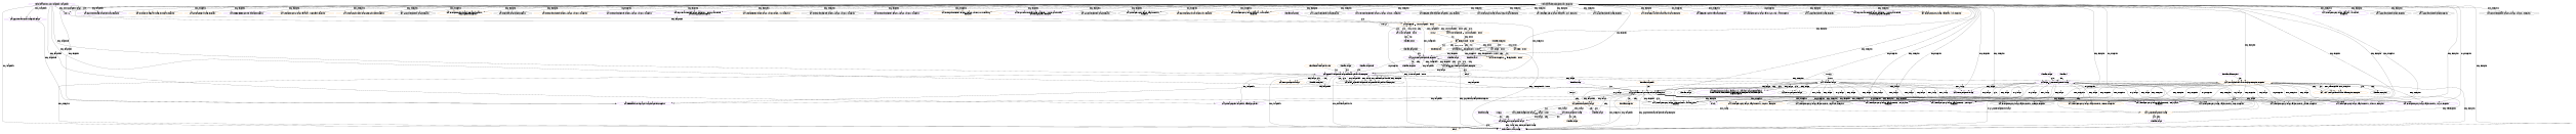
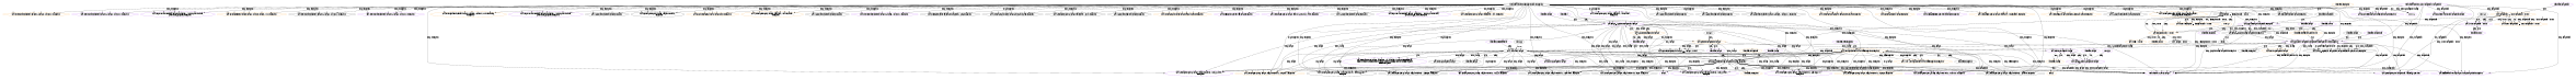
  digraph {
    node [color=purple]
    n1 [label="(Call,DestroyImageList(image))"]
    n2 [label="(Call,image=DestroyImageList(image))"]
    n3 [color=darkorange label="(Identifier,image)"]
    n4 [label="(MethodReturn,static Image *)"]
    n5 [color=darkorange label="(Block,)"]
    n6 [color=darkorange label="(Call,GetNextImageInList(image))"]
    n7 [color=darkorange label="(Call,SyncNextImageInList(image))"]
    n8 [label="(Identifier,image)"]
    n9 [color=black label="(Call,GetNextImageInList(image) == (Image *) NULL)"]
    n10 [label="(Call,image=SyncNextImageInList(image))"]
    n11 [label="(Identifier,image)"]
    n12 [color=black label="(Call,AcquireNextImage(image_info,image,exception))"]
    n13 [label="(Call,SetImageProperty(image,\"tiff:photometric\",\"unknown\",exception))"]
    n14 [label="(Call,SetImageProperty(image,\"tiff:photometric\",\"min-is-black\",\n          exception))"]
    n15 [color=darkorange label="(Identifier,exception)"]
    n16 [color=black label="(Call,SetImageProperty(image,\"tiff:photometric\",\"RGB\",exception))"]
    n17 [label="(Call,SetImageProperty(image,\"tiff:photometric\",\"CIE Log2(L)\",\n          exception))"]
    n18 [label="(Call,TIFFReadPhotoshopLayers(image,image_info,exception))"]
    n19 [color=black label="(Call,SetImageProperty(image,\"tiff:photometric\",\"palette\",exception))"]
    n20 [label="(Block,)"]
    n21 [label="(Call,GetImageOption(image_info,\"tiff:exif-properties\"))"]
    n22 [color=black label="(Call,SetImageProperty(image,\"quantum:format\",\"floating-point\",\n        exception))"]
    n23 [color=black label="(Call,SetImageProperty(image,\"tiff:photometric\",\"separated\",exception))"]
    n24 [label="(Call,SetImageProperty(image,\"tiff:photometric\",\"min-is-white\",\n          exception))"]
    n25 [color=darkorange label="(Call,SetImageProperty(image,\"tiff:photometric\",\"YCBCR\",exception))"]
    n26 [color=darkorange label="(Call,SetImageProperty(image,\"tiff:photometric\",\"LOGLUV\",exception))"]
    n27 [color=black label="(Call,SetImageProperty(image,\"tiff:photometric\",\"CIELAB\",exception))"]
    n28 [label="(Call,SetImageProperty(image,\"tiff:photometric\",\"MASK\",exception))"]
    n29 [label="(Call,OpenBlob(image_info,image,ReadBinaryBlobMode,exception))"]
    n30 [color=black label="(Call,(thandle_t) image)"]
-   n31 [color=darkorange label="(Call,SetMagickThreadValue(sampling_exception,exception))"]
+   n31 [color=darkorange label="(Call,SetMagickThreadValue(tiff_exception,exception))"]
    n32 [color=black label="(Identifier,exception)"]
    n33 [color=black label="(Call,status=OpenBlob(image_info,image,ReadBinaryBlobMode,exception))"]
    n34 [color=darkorange label="(Call,DestroyImageList(image))"]
    n35 [label="(Call,DestroyImageList(image))"]
    n36 [color=black label="(Identifier,image)"]
    n37 [label="(Call,TIFFClientOpen(image->filename,\"rb\",(thandle_t) image,TIFFReadBlob,\n    TIFFWriteBlob,TIFFSeekBlob,TIFFCloseBlob,TIFFGetBlobSize,TIFFMapBlob,\n    TIFFUnmapBlob))"]
    n38 [color=black label="(Call,DestroyImageList(image))"]
    n39 [color=darkorange label="(Call,(void) SetMagickThreadValue(tiff_exception,exception))"]
    n40 [color=black label="(Identifier,exception)"]
    n41 [label="(Call,AcquireImage(image_info,exception))"]
    n42 [color=black label="(Call,image=AcquireImage(image_info,exception))"]
    n43 [label="(Identifier,exception)"]
    n44 [color=black label="(Block,)"]
    n45 [color=darkorange label="(Call,image_info != (const ImageInfo *) NULL)"]
    n46 [label="(Call,(const ImageInfo *) NULL)"]
    n47 [color=darkorange label="(Call,assert(image_info != (const ImageInfo *) NULL))"]
    n48 [color=darkorange label="(Call,(ExceptionInfo *) NULL)"]
    n49 [label="(Identifier,NULL)"]
    n50 [label="(MethodParameterIn,const ImageInfo *image_info)"]
    n51 [label="(Call,AcquireNextImage(image_info,image,exception))"]
    n52 [label="(Call,AcquireQuantumInfo(image_info,image))"]
    1000116
    n54 [color=black label="(Call,filename != (ExceptionInfo *) NULL)"]
    n55 [color=black label="(Call,(Image *) NULL)"]
    n56 [color=darkorange label="(Call,(TIFF *) NULL)"]
    n57 [color=darkorange label="(Identifier,NULL)"]
    n58 [color=darkorange label="(Call,assert(exception != (ExceptionInfo *) NULL))"]
    n59 [color=black label="(MethodParameterIn,ExceptionInfo *exception)"]
    n60 [label="(Call,SetImageProperty(image,\"tiff:alpha\",\"associated\",\n                  exception))"]
    n61 [color=black label="(Call,SyncAuthenticPixels(image,exception))"]
    n62 [color=black label="(Call,SyncAuthenticPixels(image,exception))"]
    n63 [color=black label="(Call,GetAuthenticPixels(image,0,y,image->columns,1,exception))"]
    n64 [color=darkorange label="(Call,SetImageStorageClass(image,DirectClass,exception))"]
    n65 [color=darkorange label="(Call,GetImageDepth(image,exception))"]
    n66 [label="(Call,TIFFGetEXIFProperties(tiff,image,exception))"]
    n67 [color=darkorange label="(Call,SetImageProperty(image,\"tiff:alpha\",\"unspecified\",exception))"]
    n68 [color=darkorange label="(Call,SetImageColorspace(image,GRAYColorspace,exception))"]
    n69 [color=black label="(Call,SyncAuthenticPixels(image,exception))"]
    n70 [color=darkorange label="(Call,SetImageProperty(image,\"jpeg:sampling-factor\",\n                 sampling_factor,exception))"]
    n71 [color=black label="(Call,DecodeLabImage(image,exception))"]
    n72 [color=darkorange label="(Call,QueueAuthenticPixels(image,0,y,image->columns,1,exception))"]
    n73 [label="(Call,QueueAuthenticPixels(image,0,y,image->columns,1,exception))"]
    n74 [label="(Call,ImportQuantumPixels(image,(CacheView *) NULL,quantum_info,\n            quantum_type,pixels,exception))"]
    n75 [color=darkorange label="(Call,SetImageExtent(image,image->columns,image->rows,exception))"]
    n76 [color=black label="(Call,QueueAuthenticPixels(image,0,y,image->columns,1,exception))"]
    n77 [label="(Call,QueueAuthenticPixels(image,0,y,image->columns,1,exception))"]
    n78 [color=darkorange label="(Call,QueueAuthenticPixels(image,0,y,image->columns,rows_remaining,\n            exception))"]
    n79 [label="(Call,ImportQuantumPixels(image,(CacheView *) NULL,quantum_info,\n            quantum_type,pixels,exception))"]
    n80 [color=black label="(Call,SyncAuthenticPixels(image,exception))"]
    n81 [color=black label="(Call,GetImageProperty(image,\"tiff:photometric\",\n          exception))"]
    n82 [color=darkorange label="(Call,AcquireImageColormap(image,colors,exception))"]
    n83 [color=darkorange label="(Call,SetImageProperty(image,\"tiff:alpha\",\"unassociated\",\n                  exception))"]
    n84 [color=black label="(Call,SyncAuthenticPixels(image,exception))"]
    n85 [label="(Call,QueueAuthenticPixels(image,0,y,image->columns,1,exception))"]
    n86 [color=black label="(Call,TIFFGetProfiles(tiff,image,image_info->ping,exception))"]
    n87 [color=black label="(Call,SetImageColorspace(image,CMYKColorspace,exception))"]
    n88 [color=black label="(Call,SetImageProperty(image,\"tiff:endian\",\"msb\",exception))"]
    n89 [color=black label="(Call,SyncAuthenticPixels(image,exception))"]
    n90 [color=darkorange label="(Call,SetImageColorspace(image,LabColorspace,exception))"]
    n91 [label="(Call,TIFFGetProperties(tiff,image,exception))"]
    n92 [label="(Call,SetImageProperty(image,\"tiff:rows-per-strip\",value,exception))"]
    n93 [color=black label="(Call,SyncAuthenticPixels(image,exception))"]
    n94 [label="(Call,ImportQuantumPixels(image,(CacheView *) NULL,quantum_info,\n              quantum_type,pixels,exception))"]
    n95 [color=darkorange label="(Call,SetImageProperty(image,\"tiff:endian\",\"lsb\",exception))"]
    n96 [label="(Identifier,image)"]
    n97 [color=darkorange label="(Identifier,image_info)"]
    n98 [label="(Identifier,image)"]
    n99 [color=darkorange label="(Identifier,ReadBinaryBlobMode)"]
    n100 [color=black label="(Identifier,image)"]
    n101 [label="(Identifier,image_info)"]
    n102 [label="(Identifier,image)"]
    n103 [color=black label="(Identifier,image_info)"]
    n104 [label="(Identifier,image)"]
    n105 [label="(Identifier,tiff_exception)"]
    n106 [label="(Identifier,i)"]
    n107 [label="(Identifier,image_info)"]
+   n108 [label="(Identifier,TIFFReadBlob)"]
    n109 [label="(Identifier,status)"]
    n110 [color=darkorange label="(Identifier,exception)"]
    1000321 [color=black]
    1000160 [color=black]
    1000187 [color=darkorange]
    1000233 [color=black]
    1000332
    n1 -> n2 [label="AST: "]
    n1 -> n2 [label="DDG: image"]
    n1 -> n3 [label="CFG: "]
    n2 -> n1 [label="CFG: "]
    n2 -> n4 [label="DDG: DestroyImageList(image)"]
    n2 -> n4 [label="DDG: image"]
    n2 -> n5 [label="AST: "]
    n3 -> n1 [label="AST: "]
    n6 -> n1 [label="DDG: image"]
-   n6 -> n7 [label="DDG: image"]
+   n7 -> n6 [label="DDG: image"]
    n6 -> n8 [label="CFG: "]
    n6 -> n9 [label="AST: "]
    n6 -> n9 [label="DDG: image"]
    n7 -> n10 [label="AST: "]
    n7 -> n10 [label="DDG: image"]
    n7 -> n11 [label="CFG: "]
    n8 -> n6 [label="AST: "]
    n8 -> n12 [label="CFG: "]
    n10 -> n4 [label="DDG: SyncNextImageInList(image)"]
    n10 -> n7 [label="CFG: "]
    n10 -> n12 [label="DDG: image"]
    n10 -> n13 [label="DDG: image"]
    n10 -> n14 [label="DDG: image"]
    n10 -> n16 [label="DDG: image"]
    n10 -> n17 [label="DDG: image"]
    n10 -> n19 [label="DDG: image"]
    n10 -> n20 [label="AST: "]
    n10 -> n22 [label="DDG: image"]
    n10 -> n23 [label="DDG: image"]
    n10 -> n24 [label="DDG: image"]
    n10 -> n25 [label="DDG: image"]
    n10 -> n26 [label="DDG: image"]
    n10 -> n27 [label="DDG: image"]
    n10 -> n28 [label="DDG: image"]
    n10 -> n35 [label="DDG: image"]
    n11 -> n7 [label="AST: "]
    n12 -> n4 [label="DDG: AcquireNextImage(image_info,image,exception)"]
    n12 -> n4 [label="DDG: exception"]
    n12 -> n4 [label="DDG: image_info"]
    n12 -> n6 [label="DDG: image"]
    n12 -> n13 [label="DDG: exception"]
    n12 -> n14 [label="DDG: exception"]
    n12 -> n15 [label="CFG: "]
    n12 -> n16 [label="DDG: exception"]
    n12 -> n17 [label="DDG: exception"]
    n12 -> n18 [label="DDG: image_info"]
    n12 -> n19 [label="DDG: exception"]
    n12 -> n20 [label="AST: "]
    n12 -> n21 [label="DDG: image_info"]
    n12 -> n22 [label="DDG: exception"]
    n12 -> n23 [label="DDG: exception"]
    n12 -> n24 [label="DDG: exception"]
    n12 -> n25 [label="DDG: exception"]
    n12 -> n26 [label="DDG: exception"]
    n12 -> n27 [label="DDG: exception"]
    n12 -> n28 [label="DDG: exception"]
    n15 -> n12 [label="AST: "]
    n29 -> n4 [label="DDG: exception"]
    n29 -> n4 [label="DDG: image_info"]
    n29 -> n4 [label="DDG: ReadBinaryBlobMode"]
    n29 -> n12 [label="DDG: image_info"]
    n29 -> n18 [label="DDG: image_info"]
    n29 -> n21 [label="DDG: image_info"]
    n29 -> n30 [label="DDG: image"]
    n29 -> n31 [label="DDG: exception"]
    n29 -> n32 [label="CFG: "]
    n29 -> n33 [label="AST: "]
    n29 -> n33 [label="DDG: image_info"]
    n29 -> n33 [label="DDG: image"]
    n29 -> n33 [label="DDG: ReadBinaryBlobMode"]
    n29 -> n33 [label="DDG: exception"]
    n29 -> n34 [label="DDG: image"]
    n30 -> n12 [label="DDG: image"]
    n30 -> n13 [label="DDG: image"]
    n30 -> n14 [label="DDG: image"]
    n30 -> n16 [label="DDG: image"]
    n30 -> n17 [label="DDG: image"]
    n30 -> n19 [label="DDG: image"]
    n30 -> n22 [label="DDG: image"]
    n30 -> n23 [label="DDG: image"]
    n30 -> n24 [label="DDG: image"]
    n30 -> n25 [label="DDG: image"]
    n30 -> n26 [label="DDG: image"]
    n30 -> n27 [label="DDG: image"]
    n30 -> n28 [label="DDG: image"]
    n30 -> n35 [label="DDG: image"]
    n30 -> n36 [label="CFG: "]
    n30 -> n37 [label="AST: "]
    n30 -> n37 [label="DDG: image"]
    n30 -> n38 [label="DDG: image"]
    n31 -> n4 [label="DDG: tiff_exception"]
    n31 -> n4 [label="DDG: exception"]
    n31 -> n12 [label="DDG: exception"]
    n31 -> n13 [label="DDG: exception"]
    n31 -> n14 [label="DDG: exception"]
    n31 -> n16 [label="DDG: exception"]
    n31 -> n17 [label="DDG: exception"]
    n31 -> n19 [label="DDG: exception"]
    n31 -> n22 [label="DDG: exception"]
    n31 -> n23 [label="DDG: exception"]
    n31 -> n24 [label="DDG: exception"]
    n31 -> n25 [label="DDG: exception"]
    n31 -> n26 [label="DDG: exception"]
    n31 -> n27 [label="DDG: exception"]
    n31 -> n28 [label="DDG: exception"]
    n31 -> n39 [label="AST: "]
    n31 -> n39 [label="DDG: tiff_exception"]
    n31 -> n39 [label="DDG: exception"]
    n31 -> n40 [label="CFG: "]
    n32 -> n29 [label="AST: "]
    n33 -> n29 [label="CFG: "]
    n36 -> n30 [label="AST: "]
    n39 -> n31 [label="CFG: "]
    n40 -> n31 [label="AST: "]
    n41 -> n29 [label="DDG: image_info"]
    n41 -> n29 [label="DDG: exception"]
    n41 -> n42 [label="AST: "]
    n41 -> n42 [label="DDG: image_info"]
    n41 -> n42 [label="DDG: exception"]
    n41 -> n43 [label="CFG: "]
    n42 -> n4 [label="DDG: AcquireImage(image_info,exception)"]
    n42 -> n29 [label="DDG: image"]
    n42 -> n41 [label="CFG: "]
    n42 -> n44 [label="AST: "]
    n43 -> n41 [label="AST: "]
    n45 -> n4 [label="DDG: (const ImageInfo *) NULL"]
    n45 -> n41 [label="DDG: image_info"]
    n45 -> n46 [label="CFG: "]
    n45 -> n47 [label="AST: "]
    n45 -> n47 [label="DDG: image_info"]
    n45 -> n47 [label="DDG: (const ImageInfo *) NULL"]
    n46 -> n45 [label="AST: "]
    n46 -> n45 [label="DDG: NULL"]
-   n47 -> n48 [label="DDG: NULL"]
+   n46 -> n48 [label="DDG: NULL"]
    n46 -> n49 [label="CFG: "]
    n47 -> n45 [label="CFG: "]
    n48 -> n54 [label="AST: "]
    n48 -> n54 [label="DDG: NULL"]
    n48 -> n55 [label="DDG: NULL"]
    n48 -> n56 [label="DDG: NULL"]
    n48 -> n57 [label="CFG: "]
    n49 -> n46 [label="AST: "]
    n50 -> n4 [label="DDG: image_info"]
    n50 -> n12 [label="DDG: image_info"]
-   n52 -> n18 [label="DDG: image_info"]
+   n50 -> n18 [label="DDG: image_info"]
    n50 -> n21 [label="DDG: image_info"]
    n50 -> n29 [label="DDG: image_info"]
-   1000116 -> n45 [label="DDG: image_info"]
+   n50 -> n45 [label="DDG: image_info"]
    n50 -> n51 [label="DDG: image_info"]
    n50 -> n52 [label="DDG: image_info"]
    n50 -> 1000116 [label="DDG: DestroyImageList(image)"]
    n54 -> n4 [label="DDG: (ExceptionInfo *) NULL"]
    n54 -> n41 [label="DDG: exception"]
    n54 -> n48 [label="CFG: "]
    n54 -> n58 [label="AST: "]
    n54 -> n58 [label="DDG: exception"]
    n54 -> n58 [label="DDG: (ExceptionInfo *) NULL"]
    n57 -> n48 [label="AST: "]
    n58 -> n54 [label="CFG: "]
    n59 -> n4 [label="DDG: exception"]
    n59 -> n12 [label="DDG: exception"]
    n59 -> n13 [label="DDG: exception"]
    n59 -> n14 [label="DDG: exception"]
    n59 -> n16 [label="DDG: exception"]
    n59 -> n17 [label="DDG: exception"]
    n59 -> n18 [label="DDG: exception"]
    n59 -> n19 [label="DDG: exception"]
    n59 -> n22 [label="DDG: exception"]
    n59 -> n23 [label="DDG: exception"]
    n59 -> n24 [label="DDG: exception"]
    n59 -> n25 [label="DDG: exception"]
    n59 -> n26 [label="DDG: exception"]
    n59 -> n27 [label="DDG: exception"]
    n59 -> n28 [label="DDG: exception"]
    n59 -> n29 [label="DDG: exception"]
    n59 -> n31 [label="DDG: exception"]
    n59 -> n41 [label="DDG: exception"]
    n59 -> n51 [label="DDG: exception"]
    n59 -> 1000116 [label="AST: "]
    n59 -> n54 [label="DDG: exception"]
    n59 -> n60 [label="DDG: exception"]
    n59 -> n61 [label="DDG: exception"]
    n59 -> n62 [label="DDG: exception"]
    n59 -> n63 [label="DDG: exception"]
    n59 -> n64 [label="DDG: exception"]
    n59 -> n65 [label="DDG: exception"]
    n59 -> n66 [label="DDG: exception"]
    n59 -> n67 [label="DDG: exception"]
    n59 -> n68 [label="DDG: exception"]
    n59 -> n69 [label="DDG: exception"]
    n59 -> n70 [label="DDG: exception"]
    n59 -> n71 [label="DDG: exception"]
    n59 -> n72 [label="DDG: exception"]
    n59 -> n73 [label="DDG: exception"]
    n59 -> n74 [label="DDG: exception"]
    n59 -> n75 [label="DDG: exception"]
    n59 -> n76 [label="DDG: exception"]
    n59 -> n77 [label="DDG: exception"]
    n59 -> n78 [label="DDG: exception"]
    n59 -> n79 [label="DDG: exception"]
    n59 -> n80 [label="DDG: exception"]
    n59 -> n81 [label="DDG: exception"]
    n59 -> n82 [label="DDG: exception"]
    n59 -> n83 [label="DDG: exception"]
    n59 -> n84 [label="DDG: exception"]
    n59 -> n85 [label="DDG: exception"]
    n59 -> n86 [label="DDG: exception"]
    n59 -> n87 [label="DDG: exception"]
    n59 -> n88 [label="DDG: exception"]
    n59 -> n89 [label="DDG: exception"]
    n59 -> n90 [label="DDG: exception"]
    n59 -> n91 [label="DDG: exception"]
    n59 -> n92 [label="DDG: exception"]
    n59 -> n93 [label="DDG: exception"]
    n59 -> n94 [label="DDG: exception"]
    n59 -> n95 [label="DDG: exception"]
    n96 -> n12 [label="AST: "]
    n97 -> n12 [label="AST: "]
    n98 -> n10 [label="AST: "]
    n99 -> n29 [label="AST: "]
    n100 -> n29 [label="AST: "]
    n101 -> n45 [label="AST: "]
    n102 -> n2 [label="AST: "]
    n103 -> n41 [label="AST: "]
    n104 -> n42 [label="AST: "]
    n105 -> n31 [label="AST: "]
    n106 -> n10 [label="CFG: "]
    n107 -> n29 [label="AST: "]
+   n108 -> n30 [label="CFG: "]
    n109 -> n42 [label="CFG: "]
    n110 -> n54 [label="AST: "]
    1000321 -> n6 [label="CFG: "]
    1000160 -> n46 [label="AST: "]
    1000187 -> n48 [label="AST: "]
    1000233 -> n30 [label="NULL: "]
    1000332 -> n2 [label="CFG: "]
  }
